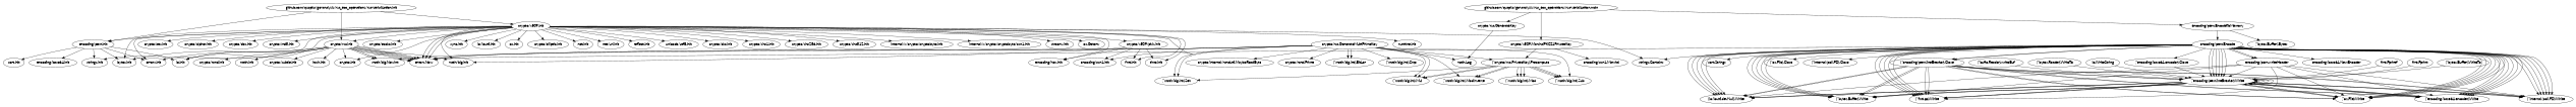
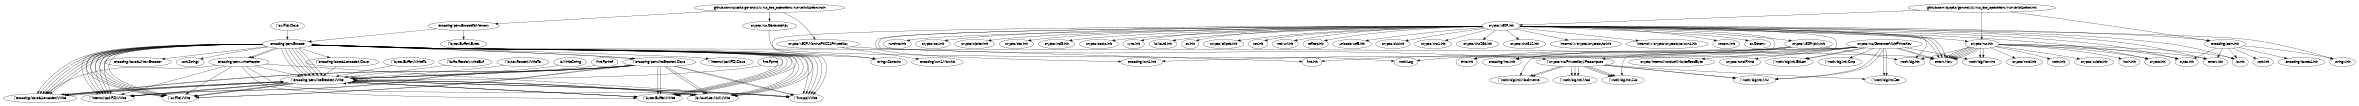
  digraph {
    fontname=Lato
    node [fontname=Lato]
    edge [fontname=Lato]
    "(*encoding/pem.lineBreaker).Write"
    "(io/ioutil.devNull).Write"
    "(*bytes.Buffer).Write"
    "(*fmt.pp).Write"
    "(*os.File).Write"
    "(*internal/poll.FD).Write"
    "(*encoding/base64.encoder).Write"
    "fmt.Fprintf"
    "fmt.Fprint"
    "(*crypto/rsa.PrivateKey).Precompute"
    "(*math/big.Int).Sub"
    "(*math/big.Int).Mod"
    "(*math/big.Int).ModInverse"
    "(*math/big.Int).Mul"
    "(*math/big.Int).Set"
    "(*bytes.Buffer).WriteTo"
    "encoding/pem.Encode"
    "strings.Contains"
    "errors.New"
    "encoding/base64.NewEncoder"
    "encoding/pem.writeHeader"
    "sort.Strings"
    "(*encoding/pem.lineBreaker).Close"
    "(*os.File).Close"
    "(*internal/poll.FD).Close"
    "(*encoding/base64.encoder).Close"
    "encoding/pem.init"
    "bytes.init"
    "encoding/base64.init"
    "errors.init"
    "io.init"
    "sort.init"
    "strings.init"
    "crypto/x509.init"
    "runtime.init"
    "crypto/aes.init"
    "crypto/cipher.init"
    "crypto/des.init"
    "crypto/md5.init"
    "encoding/hex.init"
    "crypto/rsa.init"
    "crypto.init"
    "math/big.init"
    "encoding/asn1.init"
    "crypto/ecdsa.init"
    "crypto/x509/pkix.init"
    "fmt.init"
    "time.init"
    "sync.init"
    "io/ioutil.init"
    "os.init"
    "crypto/elliptic.init"
    "net.init"
    "net/url.init"
    "reflect.init"
    "unicode/utf8.init"
    "crypto/dsa.init"
    "crypto/sha1.init"
    "crypto/sha256.init"
    "crypto/sha512.init"
    "internal/x/crypto/cryptobyte.init"
    "internal/x/crypto/cryptobyte/asn1.init"
    "strconv.init"
    "os.Getenv"
    "crypto/subtle.init"
    "hash.init"
    "crypto/rand.init"
    "math.init"
    "math/big.NewInt"
    "crypto/rsa.GenerateMultiPrimeKey"
    "crypto/internal/randutil.MaybeReadByte"
    "math.Log"
    "crypto/rand.Prime"
    "(*math/big.Int).BitLen"
    "(*math/big.Int).Cmp"
    "crypto/rsa.GenerateKey"
    "github.com/quapka/go-analysis/rsa_ecc_operations/rsa-serialization.main"
    "crypto/x509.MarshalPKCS1PrivateKey"
    "encoding/pem.EncodeToMemory"
    "encoding/asn1.Marshal"
    "(*bytes.Buffer).Bytes"
    "github.com/quapka/go-analysis/rsa_ecc_operations/rsa-serialization.init"
    "(*bufio.Reader).writeBuf"
    "(*bytes.Reader).WriteTo"
    "io.WriteString"
    "(*encoding/pem.lineBreaker).Write" -> "(*encoding/pem.lineBreaker).Write"
    "(*encoding/pem.lineBreaker).Write" -> "(*encoding/pem.lineBreaker).Write"
    "(*encoding/pem.lineBreaker).Write" -> "(*encoding/pem.lineBreaker).Write"
    "(*encoding/pem.lineBreaker).Write" -> "(*encoding/pem.lineBreaker).Write"
    "(*encoding/pem.lineBreaker).Write" -> "(io/ioutil.devNull).Write"
    "(*encoding/pem.lineBreaker).Write" -> "(io/ioutil.devNull).Write"
    "(*encoding/pem.lineBreaker).Write" -> "(io/ioutil.devNull).Write"
    "(*encoding/pem.lineBreaker).Write" -> "(*bytes.Buffer).Write"
    "(*encoding/pem.lineBreaker).Write" -> "(*bytes.Buffer).Write"
    "(*encoding/pem.lineBreaker).Write" -> "(*bytes.Buffer).Write"
    "(*encoding/pem.lineBreaker).Write" -> "(*fmt.pp).Write"
    "(*encoding/pem.lineBreaker).Write" -> "(*fmt.pp).Write"
    "(*encoding/pem.lineBreaker).Write" -> "(*fmt.pp).Write"
    "(*encoding/pem.lineBreaker).Write" -> "(*os.File).Write"
    "(*encoding/pem.lineBreaker).Write" -> "(*os.File).Write"
    "(*encoding/pem.lineBreaker).Write" -> "(*os.File).Write"
    "(*encoding/pem.lineBreaker).Write" -> "(*internal/poll.FD).Write"
    "(*encoding/pem.lineBreaker).Write" -> "(*internal/poll.FD).Write"
    "(*encoding/pem.lineBreaker).Write" -> "(*internal/poll.FD).Write"
    "(*encoding/pem.lineBreaker).Write" -> "(*encoding/base64.encoder).Write"
    "(*encoding/pem.lineBreaker).Write" -> "(*encoding/base64.encoder).Write"
    "(*encoding/pem.lineBreaker).Write" -> "(*encoding/base64.encoder).Write"
    "(*encoding/base64.encoder).Write" -> "(*encoding/pem.lineBreaker).Write"
    "(*encoding/base64.encoder).Write" -> "(*encoding/pem.lineBreaker).Write"
    "fmt.Fprintf" -> "(*encoding/pem.lineBreaker).Write"
    "fmt.Fprint" -> "(*encoding/pem.lineBreaker).Write"
    "(*crypto/rsa.PrivateKey).Precompute" -> "(*math/big.Int).Sub"
    "(*crypto/rsa.PrivateKey).Precompute" -> "(*math/big.Int).Sub"
    "(*crypto/rsa.PrivateKey).Precompute" -> "(*math/big.Int).Sub"
    "(*crypto/rsa.PrivateKey).Precompute" -> "(*math/big.Int).Mod"
    "(*crypto/rsa.PrivateKey).Precompute" -> "(*math/big.Int).Mod"
    "(*crypto/rsa.PrivateKey).Precompute" -> "(*math/big.Int).Mod"
    "(*crypto/rsa.PrivateKey).Precompute" -> "(*math/big.Int).ModInverse"
    "(*crypto/rsa.PrivateKey).Precompute" -> "(*math/big.Int).ModInverse"
    "(*crypto/rsa.PrivateKey).Precompute" -> "(*math/big.Int).Mul"
    "(*crypto/rsa.PrivateKey).Precompute" -> "(*math/big.Int).Mul"
    "(*crypto/rsa.PrivateKey).Precompute" -> "(*math/big.Int).Set"
    "(*bytes.Buffer).WriteTo" -> "(*encoding/pem.lineBreaker).Write"
    "encoding/pem.Encode" -> "(*encoding/pem.lineBreaker).Write"
    "encoding/pem.Encode" -> "(*encoding/pem.lineBreaker).Write"
    "encoding/pem.Encode" -> "(*encoding/pem.lineBreaker).Write"
    "encoding/pem.Encode" -> "(*encoding/pem.lineBreaker).Write"
    "encoding/pem.Encode" -> "(*encoding/pem.lineBreaker).Write"
    "encoding/pem.Encode" -> "(*encoding/pem.lineBreaker).Write"
    "encoding/pem.Encode" -> "(io/ioutil.devNull).Write"
    "encoding/pem.Encode" -> "(io/ioutil.devNull).Write"
    "encoding/pem.Encode" -> "(io/ioutil.devNull).Write"
    "encoding/pem.Encode" -> "(io/ioutil.devNull).Write"
    "encoding/pem.Encode" -> "(io/ioutil.devNull).Write"
    "encoding/pem.Encode" -> "(*bytes.Buffer).Write"
    "encoding/pem.Encode" -> "(*bytes.Buffer).Write"
    "encoding/pem.Encode" -> "(*bytes.Buffer).Write"
    "encoding/pem.Encode" -> "(*bytes.Buffer).Write"
    "encoding/pem.Encode" -> "(*bytes.Buffer).Write"
    "encoding/pem.Encode" -> "(*fmt.pp).Write"
    "encoding/pem.Encode" -> "(*fmt.pp).Write"
    "encoding/pem.Encode" -> "(*fmt.pp).Write"
    "encoding/pem.Encode" -> "(*fmt.pp).Write"
    "encoding/pem.Encode" -> "(*fmt.pp).Write"
    "encoding/pem.Encode" -> "(*os.File).Write"
    "encoding/pem.Encode" -> "(*os.File).Write"
    "encoding/pem.Encode" -> "(*os.File).Write"
    "encoding/pem.Encode" -> "(*os.File).Write"
    "encoding/pem.Encode" -> "(*os.File).Write"
    "encoding/pem.Encode" -> "(*os.File).Write"
    "encoding/pem.Encode" -> "(*internal/poll.FD).Write"
    "encoding/pem.Encode" -> "(*internal/poll.FD).Write"
    "encoding/pem.Encode" -> "(*internal/poll.FD).Write"
    "encoding/pem.Encode" -> "(*internal/poll.FD).Write"
    "encoding/pem.Encode" -> "(*internal/poll.FD).Write"
    "encoding/pem.Encode" -> "(*internal/poll.FD).Write"
    "encoding/pem.Encode" -> "(*encoding/base64.encoder).Write"
    "encoding/pem.Encode" -> "(*encoding/base64.encoder).Write"
    "encoding/pem.Encode" -> "(*encoding/base64.encoder).Write"
    "encoding/pem.Encode" -> "(*encoding/base64.encoder).Write"
    "encoding/pem.Encode" -> "(*encoding/base64.encoder).Write"
    "encoding/pem.Encode" -> "(*encoding/base64.encoder).Write"
    "encoding/pem.Encode" -> "strings.Contains"
    "encoding/pem.Encode" -> "errors.New"
    "encoding/pem.Encode" -> "encoding/base64.NewEncoder"
    "encoding/pem.Encode" -> "encoding/pem.writeHeader"
    "encoding/pem.Encode" -> "encoding/pem.writeHeader"
    "encoding/pem.Encode" -> "sort.Strings"
    "encoding/pem.Encode" -> "(*encoding/pem.lineBreaker).Close"
    "encoding/pem.Encode" -> "(*encoding/pem.lineBreaker).Close"
-   "encoding/pem.Encode" -> "(*os.File).Close"
+   "(*os.File).Close" -> "encoding/pem.Encode"
    "encoding/pem.Encode" -> "(*internal/poll.FD).Close"
    "encoding/pem.Encode" -> "(*encoding/base64.encoder).Close"
    "encoding/pem.writeHeader" -> "(*encoding/pem.lineBreaker).Write"
    "encoding/pem.writeHeader" -> "(io/ioutil.devNull).Write"
    "encoding/pem.writeHeader" -> "(*bytes.Buffer).Write"
    "encoding/pem.writeHeader" -> "(*fmt.pp).Write"
    "encoding/pem.writeHeader" -> "(*os.File).Write"
    "encoding/pem.writeHeader" -> "(*internal/poll.FD).Write"
    "encoding/pem.writeHeader" -> "(*encoding/base64.encoder).Write"
    "(*encoding/pem.lineBreaker).Close" -> "(*encoding/pem.lineBreaker).Write"
    "(*encoding/pem.lineBreaker).Close" -> "(*encoding/pem.lineBreaker).Write"
    "(*encoding/pem.lineBreaker).Close" -> "(io/ioutil.devNull).Write"
    "(*encoding/pem.lineBreaker).Close" -> "(io/ioutil.devNull).Write"
    "(*encoding/pem.lineBreaker).Close" -> "(*bytes.Buffer).Write"
    "(*encoding/pem.lineBreaker).Close" -> "(*bytes.Buffer).Write"
    "(*encoding/pem.lineBreaker).Close" -> "(*fmt.pp).Write"
    "(*encoding/pem.lineBreaker).Close" -> "(*fmt.pp).Write"
    "(*encoding/pem.lineBreaker).Close" -> "(*os.File).Write"
    "(*encoding/pem.lineBreaker).Close" -> "(*os.File).Write"
    "(*encoding/pem.lineBreaker).Close" -> "(*internal/poll.FD).Write"
    "(*encoding/pem.lineBreaker).Close" -> "(*internal/poll.FD).Write"
    "(*encoding/pem.lineBreaker).Close" -> "(*encoding/base64.encoder).Write"
    "(*encoding/pem.lineBreaker).Close" -> "(*encoding/base64.encoder).Write"
    "(*encoding/base64.encoder).Close" -> "(*encoding/pem.lineBreaker).Write"
    "encoding/pem.init" -> "bytes.init"
    "encoding/pem.init" -> "encoding/base64.init"
    "encoding/pem.init" -> "errors.init"
    "encoding/pem.init" -> "io.init"
    "encoding/pem.init" -> "sort.init"
    "encoding/pem.init" -> "strings.init"
    "crypto/x509.init" -> "strings.Contains"
    "crypto/x509.init" -> "errors.New"
    "crypto/x509.init" -> "errors.New"
    "crypto/x509.init" -> "errors.New"
    "crypto/x509.init" -> "encoding/pem.init"
    "crypto/x509.init" -> "bytes.init"
    "crypto/x509.init" -> "errors.init"
    "crypto/x509.init" -> "io.init"
    "crypto/x509.init" -> "strings.init"
    "crypto/x509.init" -> "runtime.init"
    "crypto/x509.init" -> "crypto/aes.init"
    "crypto/x509.init" -> "crypto/cipher.init"
    "crypto/x509.init" -> "crypto/des.init"
    "crypto/x509.init" -> "crypto/md5.init"
    "crypto/x509.init" -> "encoding/hex.init"
    "crypto/x509.init" -> "crypto/rsa.init"
    "crypto/x509.init" -> "crypto.init"
    "crypto/x509.init" -> "math/big.init"
    "crypto/x509.init" -> "encoding/asn1.init"
    "crypto/x509.init" -> "crypto/ecdsa.init"
    "crypto/x509.init" -> "crypto/x509/pkix.init"
    "crypto/x509.init" -> "fmt.init"
    "crypto/x509.init" -> "time.init"
    "crypto/x509.init" -> "sync.init"
    "crypto/x509.init" -> "io/ioutil.init"
    "crypto/x509.init" -> "os.init"
    "crypto/x509.init" -> "crypto/elliptic.init"
    "crypto/x509.init" -> "net.init"
    "crypto/x509.init" -> "net/url.init"
    "crypto/x509.init" -> "reflect.init"
    "crypto/x509.init" -> "unicode/utf8.init"
    "crypto/x509.init" -> "crypto/dsa.init"
    "crypto/x509.init" -> "crypto/sha1.init"
    "crypto/x509.init" -> "crypto/sha256.init"
    "crypto/x509.init" -> "crypto/sha512.init"
    "crypto/x509.init" -> "internal/x/crypto/cryptobyte.init"
    "crypto/x509.init" -> "internal/x/crypto/cryptobyte/asn1.init"
    "crypto/x509.init" -> "strconv.init"
    "crypto/x509.init" -> "os.Getenv"
    "crypto/rsa.init" -> "errors.New"
    "crypto/rsa.init" -> "errors.New"
    "crypto/rsa.init" -> "errors.New"
    "crypto/rsa.init" -> "errors.New"
    "crypto/rsa.init" -> "errors.New"
    "crypto/rsa.init" -> "errors.New"
    "crypto/rsa.init" -> "bytes.init"
    "crypto/rsa.init" -> "errors.init"
    "crypto/rsa.init" -> "io.init"
    "crypto/rsa.init" -> "crypto.init"
    "crypto/rsa.init" -> "math/big.init"
    "crypto/rsa.init" -> "crypto/subtle.init"
    "crypto/rsa.init" -> "hash.init"
    "crypto/rsa.init" -> "crypto/rand.init"
    "crypto/rsa.init" -> "math.init"
    "crypto/rsa.init" -> "math/big.NewInt"
    "crypto/rsa.init" -> "math/big.NewInt"
    "crypto/x509/pkix.init" -> "encoding/hex.init"
    "crypto/x509/pkix.init" -> "math/big.init"
    "crypto/x509/pkix.init" -> "encoding/asn1.init"
    "crypto/x509/pkix.init" -> "fmt.init"
    "crypto/x509/pkix.init" -> "time.init"
    "crypto/rsa.GenerateMultiPrimeKey" -> "(*crypto/rsa.PrivateKey).Precompute"
    "crypto/rsa.GenerateMultiPrimeKey" -> "(*math/big.Int).Sub"
    "crypto/rsa.GenerateMultiPrimeKey" -> "(*math/big.Int).ModInverse"
    "crypto/rsa.GenerateMultiPrimeKey" -> "(*math/big.Int).Mul"
    "crypto/rsa.GenerateMultiPrimeKey" -> "(*math/big.Int).Mul"
    "crypto/rsa.GenerateMultiPrimeKey" -> "(*math/big.Int).Set"
    "crypto/rsa.GenerateMultiPrimeKey" -> "(*math/big.Int).Set"
    "crypto/rsa.GenerateMultiPrimeKey" -> "errors.New"
    "crypto/rsa.GenerateMultiPrimeKey" -> "errors.New"
    "crypto/rsa.GenerateMultiPrimeKey" -> "math/big.NewInt"
    "crypto/rsa.GenerateMultiPrimeKey" -> "crypto/internal/randutil.MaybeReadByte"
    "crypto/rsa.GenerateMultiPrimeKey" -> "math.Log"
    "crypto/rsa.GenerateMultiPrimeKey" -> "crypto/rand.Prime"
    "crypto/rsa.GenerateMultiPrimeKey" -> "(*math/big.Int).BitLen"
    "crypto/rsa.GenerateMultiPrimeKey" -> "(*math/big.Int).BitLen"
    "crypto/rsa.GenerateMultiPrimeKey" -> "(*math/big.Int).Cmp"
    "crypto/rsa.GenerateKey" -> "math.Log"
    "github.com/quapka/go-analysis/rsa_ecc_operations/rsa-serialization.main" -> "crypto/rsa.GenerateKey"
    "github.com/quapka/go-analysis/rsa_ecc_operations/rsa-serialization.main" -> "crypto/x509.MarshalPKCS1PrivateKey"
    "github.com/quapka/go-analysis/rsa_ecc_operations/rsa-serialization.main" -> "encoding/pem.EncodeToMemory"
    "crypto/x509.MarshalPKCS1PrivateKey" -> "(*crypto/rsa.PrivateKey).Precompute"
    "crypto/x509.MarshalPKCS1PrivateKey" -> "encoding/asn1.Marshal"
    "encoding/pem.EncodeToMemory" -> "encoding/pem.Encode"
    "encoding/pem.EncodeToMemory" -> "(*bytes.Buffer).Bytes"
    "github.com/quapka/go-analysis/rsa_ecc_operations/rsa-serialization.init" -> "encoding/pem.init"
    "github.com/quapka/go-analysis/rsa_ecc_operations/rsa-serialization.init" -> "crypto/x509.init"
    "github.com/quapka/go-analysis/rsa_ecc_operations/rsa-serialization.init" -> "crypto/rsa.init"
    "(*bufio.Reader).writeBuf" -> "(*encoding/pem.lineBreaker).Write"
    "(*bytes.Reader).WriteTo" -> "(*encoding/pem.lineBreaker).Write"
    "io.WriteString" -> "(*encoding/pem.lineBreaker).Write"
  }
